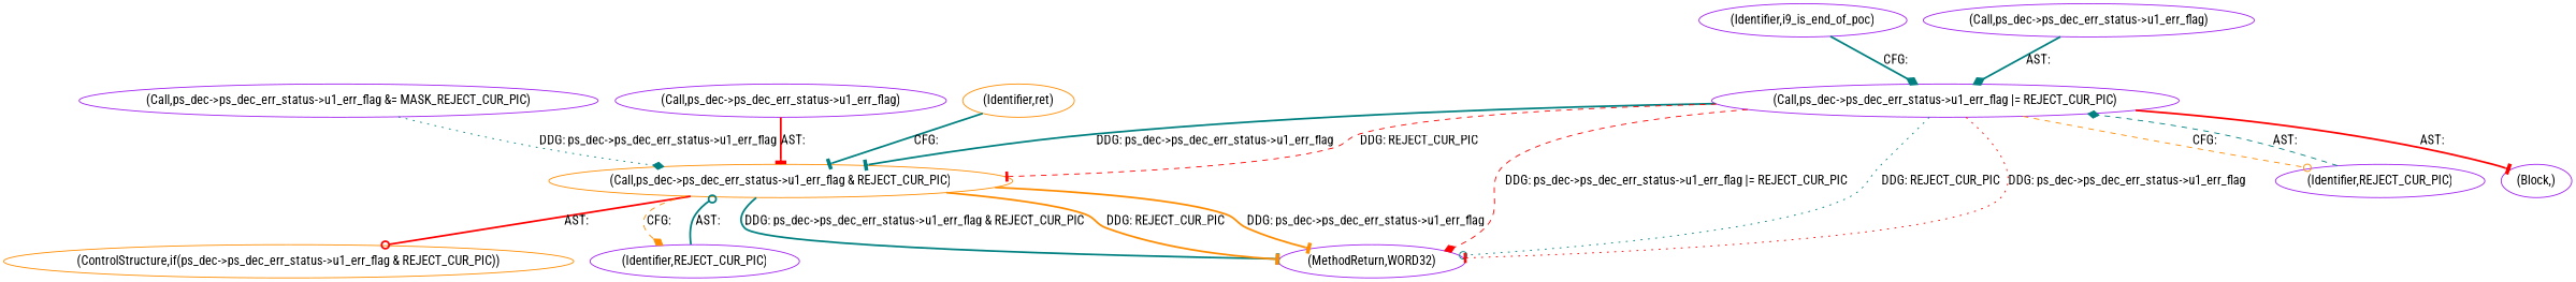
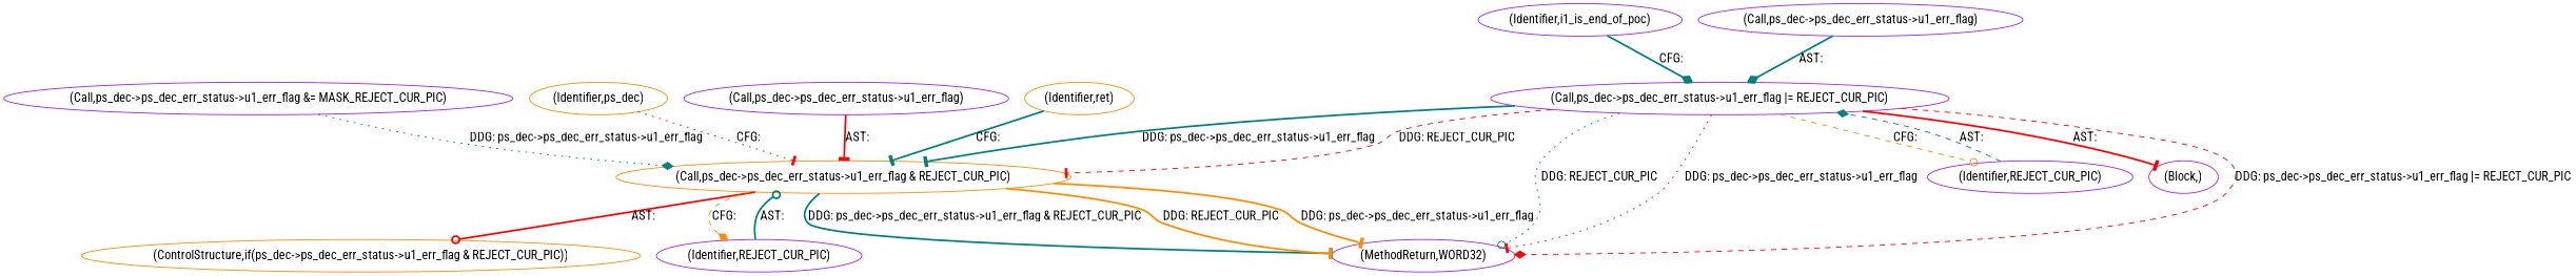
  digraph {
    fontname="Roboto Condensed"
    node [color=purple fontname="Roboto Condensed"]
    edge [arrowhead=tee color=teal fontname="Roboto Condensed" style=bold]
    n1 [label="(Call,ps_dec->ps_dec_err_status->u1_err_flag |= REJECT_CUR_PIC)"]
    n2 [color=darkorange label="(Call,ps_dec->ps_dec_err_status->u1_err_flag & REJECT_CUR_PIC)"]
    n3 [label="(Block,)"]
    n4 [label="(MethodReturn,WORD32)"]
    n5 [label="(Identifier,REJECT_CUR_PIC)"]
    n6 [color=darkorange label="(ControlStructure,if(ps_dec->ps_dec_err_status->u1_err_flag & REJECT_CUR_PIC))"]
    n7 [label="(Identifier,REJECT_CUR_PIC)"]
    n8 [label="(Call,ps_dec->ps_dec_err_status->u1_err_flag &= MASK_REJECT_CUR_PIC)"]
-   n9 [label="(Identifier,i9_is_end_of_poc)"]
+   n9 [label="(Identifier,i1_is_end_of_poc)"]
    n10 [label="(Call,ps_dec->ps_dec_err_status->u1_err_flag)"]
+   n11 [color=darkorange label="(Identifier,ps_dec)"]
    n12 [label="(Call,ps_dec->ps_dec_err_status->u1_err_flag)"]
    n13 [color=darkorange label="(Identifier,ret)"]
    n1 -> n2 [label="DDG: ps_dec->ps_dec_err_status->u1_err_flag"]
    n1 -> n2 [color=red label="DDG: REJECT_CUR_PIC" style=dashed]
    n1 -> n3 [color=red label="AST: "]
    n1 -> n4 [arrowhead=diamond color=red label="DDG: ps_dec->ps_dec_err_status->u1_err_flag |= REJECT_CUR_PIC" style=dashed]
    n1 -> n4 [arrowhead=odot label="DDG: REJECT_CUR_PIC" style=dotted]
    n1 -> n4 [color=red label="DDG: ps_dec->ps_dec_err_status->u1_err_flag" style=dotted]
    n1 -> n5 [arrowhead=odot color=darkorange label="CFG: " style=dashed]
    n2 -> n4 [label="DDG: ps_dec->ps_dec_err_status->u1_err_flag & REJECT_CUR_PIC"]
    n2 -> n4 [color=darkorange label="DDG: REJECT_CUR_PIC"]
    n2 -> n4 [color=darkorange label="DDG: ps_dec->ps_dec_err_status->u1_err_flag"]
    n2 -> n6 [arrowhead=odot color=red label="AST: "]
    n2 -> n7 [arrowhead=diamond color=darkorange label="CFG: " style=dashed]
    n5 -> n1 [arrowhead=diamond label="AST: " style=dashed]
    n7 -> n2 [arrowhead=odot label="AST: "]
    n8 -> n2 [arrowhead=diamond label="DDG: ps_dec->ps_dec_err_status->u1_err_flag" style=dotted]
    n9 -> n1 [arrowhead=diamond label="CFG: "]
    n10 -> n1 [arrowhead=diamond label="AST: "]
+   n11 -> n2 [color=red label="CFG: " style=dotted]
    n12 -> n2 [color=red label="AST: "]
    n13 -> n2 [label="CFG: "]
  }
